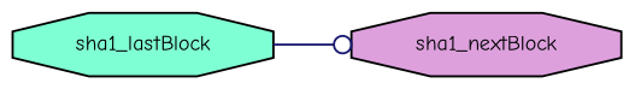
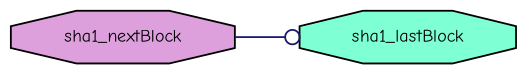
  digraph {
    rankdir=LR
    fontname="Comic Neue"
    node [color=black fontname="Comic Neue" fontsize=10 shape=octagon style=filled]
    n1 [fillcolor=aquamarine fontcolor=black height=0.2 label=sha1_lastBlock width=0.4]
    n2 [height=0.2 label=sha1_nextBlock width=0.4 fillcolor=plum]
-   n1 -> n2 [color=midnightblue fontname="Comic Neue" fontsize=10 labelfontname=Helvetica labelfontsize=10 style=solid arrowhead=odot]
+   n2 -> n1 [color=midnightblue fontname="Comic Neue" fontsize=10 labelfontname=Helvetica labelfontsize=10 style=solid arrowhead=odot]
  }
